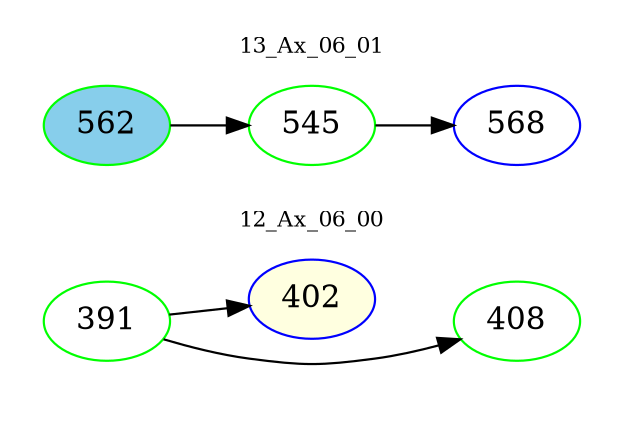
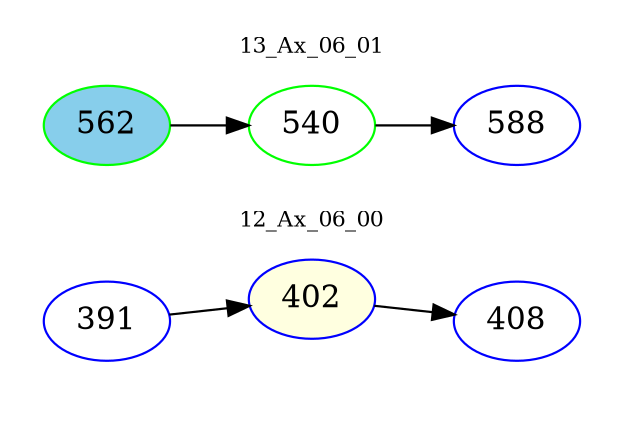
  digraph {
    rankdir=LR
    node [color=green fillcolor=white style=filled]
    edge [color=black]
-   n1 [label=391]
-   n2 [label=408]
+   n1 [color=blue label=391]
+   n2 [color=blue label=408]
    n3 [color=blue fillcolor=lightyellow label=402]
-   n4 [label=545]
-   n5 [color=blue label=568]
+   n4 [label=540]
+   n5 [color=blue label=588]
    n6 [fillcolor=skyblue label=562]
    subgraph cluster_1 {
      color=white
      fontsize=10
      label="12_Ax_06_00"
      n1
      n2
      n3
    }
    subgraph cluster_2 {
      color=white
      fontsize=10
      label="13_Ax_06_01"
      n4
      n5
      n6
    }
-   n1 -> n2
+   n3 -> n2
    n1 -> n3
    n4 -> n5
    n6 -> n4
  }
